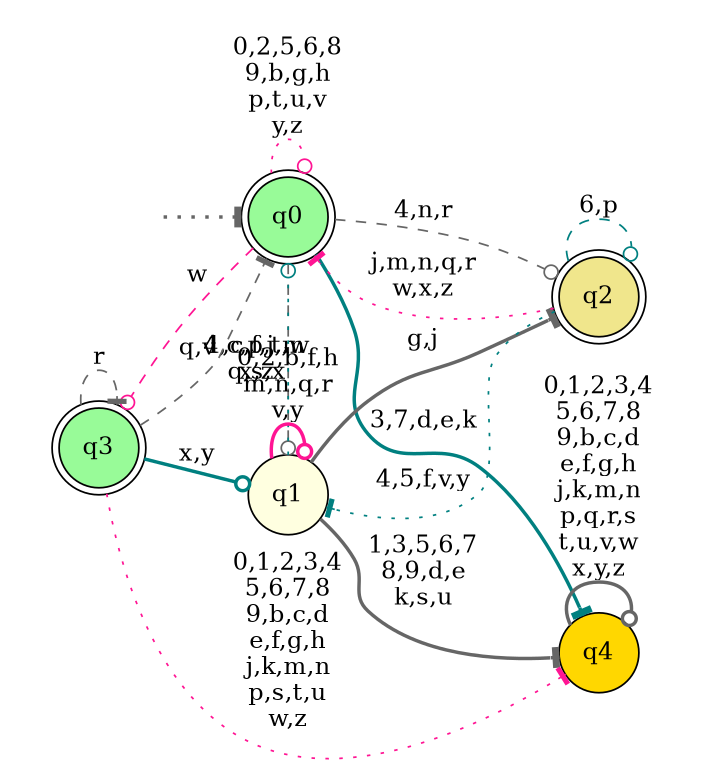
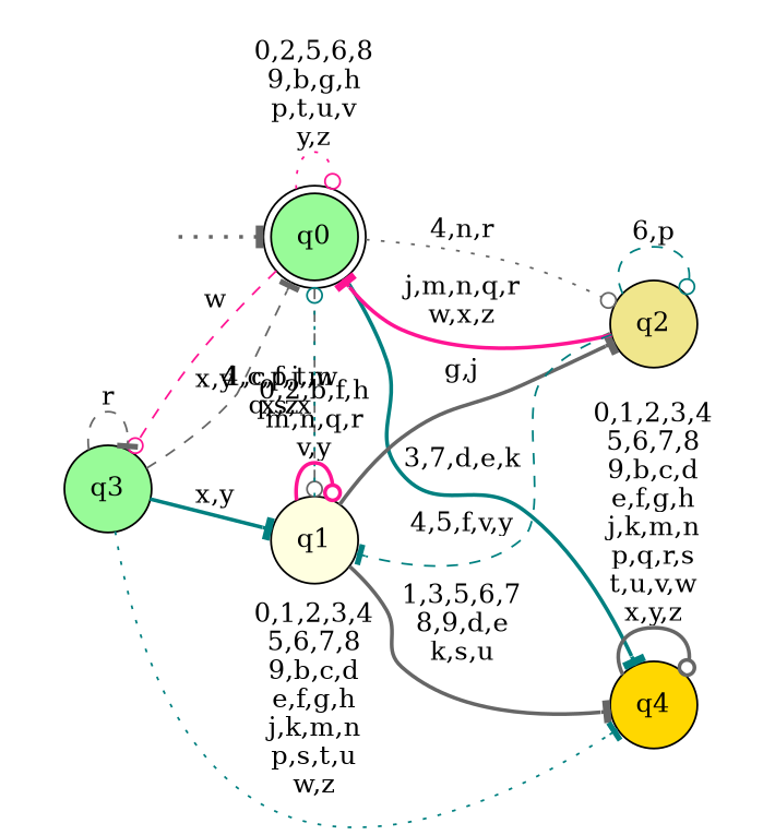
  digraph {
    rankdir=LR
    node [shape=doublecircle style="rounded,filled" color=black fillcolor=palegreen]
    edge [arrowhead=tee color=gray40 style=bold]
    __start0 [height=0 shape=none style=invis width=0 color="" fillcolor=""]
    n2 [label=q0]
    n3 [fillcolor=lightyellow label=q1 shape=circle style=filled]
-   n4 [fillcolor=khaki label=q2]
-   n5 [label=q3]
+   n4 [fillcolor=khaki label=q2 shape=circle]
+   n5 [label=q3 shape=circle]
    n6 [fillcolor=gold label=q4 shape=circle style=filled]
    subgraph cluster_1 {
      nodesep=0.15
      ranksep=0.15
      style=invis
      __start0
      n2
    }
    __start0 -> n2 [penwidth=2 style=dotted]
    n2 -> n2 [arrowhead=odot color=deeppink label="0,2,5,6,8\n9,b,g,h\np,t,u,v\ny,z" style=dotted]
    n2 -> n3 [arrowhead=odot label="1,c,f,j,m\nq,s,x" style=dashed]
-   n2 -> n4 [arrowhead=odot label="4,n,r" style=dashed]
+   n2 -> n4 [arrowhead=odot label="4,n,r" style=dotted]
    n2 -> n5 [arrowhead=odot color=deeppink label=w style=dashed]
    n2 -> n6 [color=teal label="3,7,d,e,k"]
    n3 -> n2 [arrowhead=odot color=teal label="4,c,p,t,w\nx,z" style=dotted]
    n3 -> n3 [arrowhead=odot color=deeppink label="0,2,b,f,h\nm,n,q,r\nv,y"]
    n3 -> n4 [label="g,j"]
    n3 -> n6 [label="1,3,5,6,7\n8,9,d,e\nk,s,u"]
-   n4 -> n2 [color=deeppink label="j,m,n,q,r\nw,x,z" style=dotted]
-   n4 -> n3 [color=teal label="4,5,f,v,y" style=dotted]
+   n4 -> n2 [color=deeppink label="j,m,n,q,r\nw,x,z"]
+   n4 -> n3 [color=teal label="4,5,f,v,y" style=dashed]
    n4 -> n4 [arrowhead=odot color=teal label="6,p" style=dashed]
-   n5 -> n2 [label="q,v" style=dashed]
-   n5 -> n3 [arrowhead=odot color=teal label="x,y"]
+   n5 -> n2 [label="x,y" style=dashed]
+   n5 -> n3 [color=teal label="x,y"]
    n5 -> n5 [label=r style=dashed]
-   n5 -> n6 [color=deeppink label="0,1,2,3,4\n5,6,7,8\n9,b,c,d\ne,f,g,h\nj,k,m,n\np,s,t,u\nw,z" style=dotted]
+   n5 -> n6 [color=teal label="0,1,2,3,4\n5,6,7,8\n9,b,c,d\ne,f,g,h\nj,k,m,n\np,s,t,u\nw,z" style=dotted]
    n6 -> n6 [arrowhead=odot label="0,1,2,3,4\n5,6,7,8\n9,b,c,d\ne,f,g,h\nj,k,m,n\np,q,r,s\nt,u,v,w\nx,y,z"]
  }
